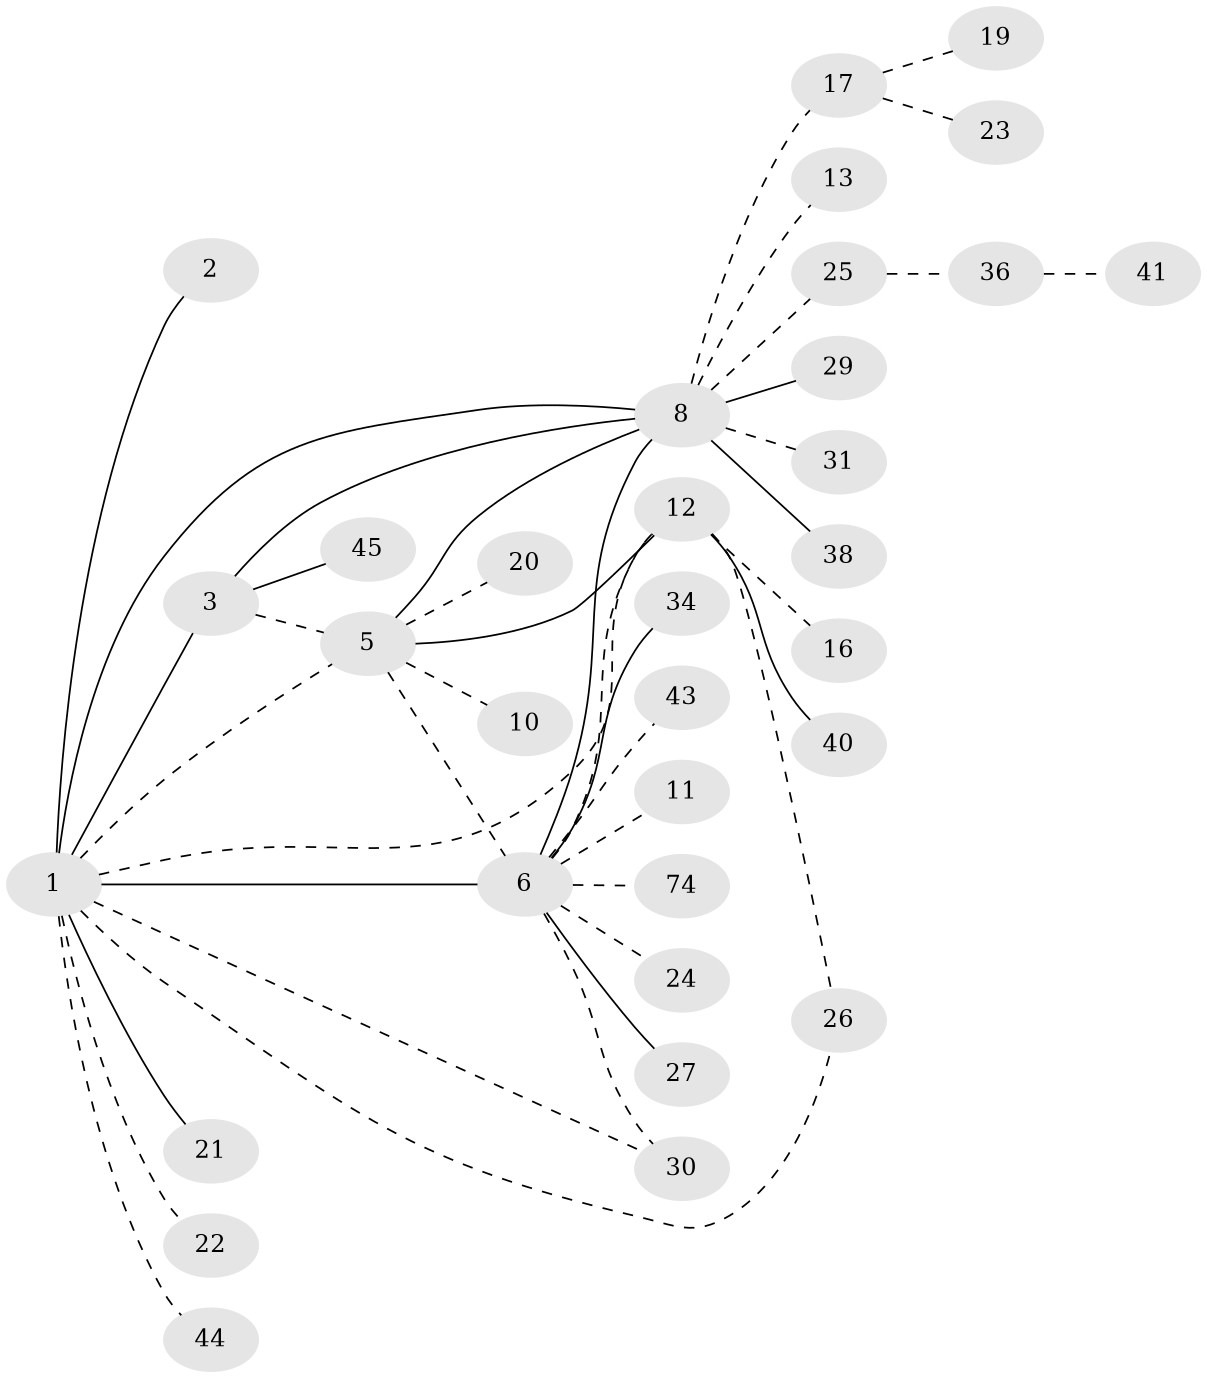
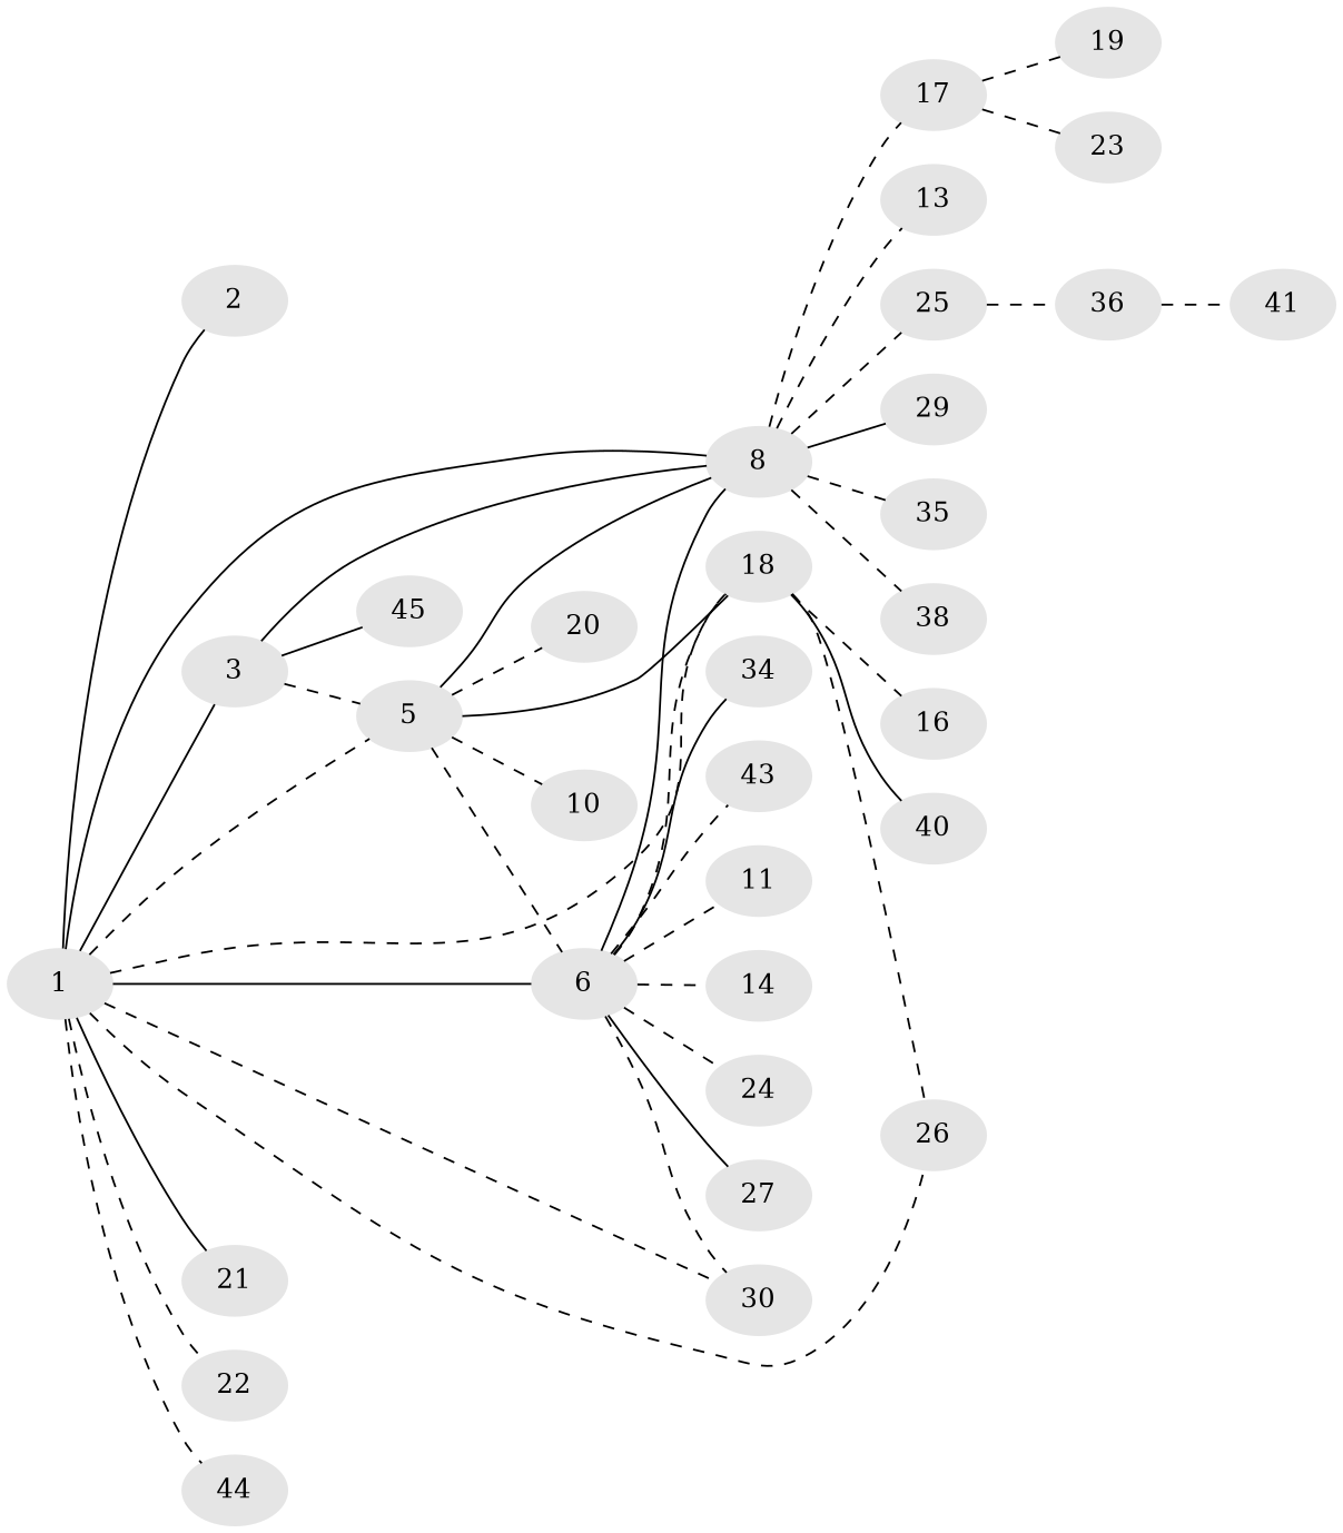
  graph {
    rankdir=LR
    node [color=gray90 style=filled]
    edge [style=dashed]
    1 [super="+4"]
    2
    3 [super="+28"]
    5 [super="+9"]
    6 [super="+7"]
    8 [super="+18"]
-   12 [super="+15"]
+   12 [super="+15" label=18]
    21
    22 [super="+39"]
    26
    30 [super="+42"]
    44
    45
    10
    20
    11
-   14 [super="+35" label=74]
+   14 [super="+35"]
    24
    27 [super="+46"]
    34
    43
    17 [super="+33"]
    13
    25 [super="+37"]
    29
-   31 [super="+47"]
+   31 [super="+47" label=35]
    38
    16
    40
    19 [super="+32"]
    23
    36
    41
    1 -- 2 [style=solid]
    1 -- 3 [style=solid]
    1 -- 5
    1 -- 6 [style=solid]
    1 -- 8 [style=solid]
    1 -- 12
    1 -- 21 [style=solid]
    1 -- 22
    1 -- 26
    1 -- 30
    1 -- 44
    3 -- 5 [weight=2]
    3 -- 8 [style=solid weight=2]
    3 -- 45 [style=solid]
    5 -- 6
    5 -- 8 [style=solid]
    5 -- 12 [style=solid]
    5 -- 10
    5 -- 20
    6 -- 8 [style=solid]
    6 -- 12
    6 -- 30
    6 -- 11
    6 -- 14
    6 -- 24
    6 -- 27 [style=solid]
    6 -- 34 [style=solid]
    6 -- 43
    8 -- 17
    8 -- 13
    8 -- 25
    8 -- 29 [style=solid]
    8 -- 31
-   8 -- 38 [style=solid]
+   8 -- 38
    12 -- 26
    12 -- 16
    12 -- 40 [style=solid]
    17 -- 19
    17 -- 23
    25 -- 36
    36 -- 41
  }
